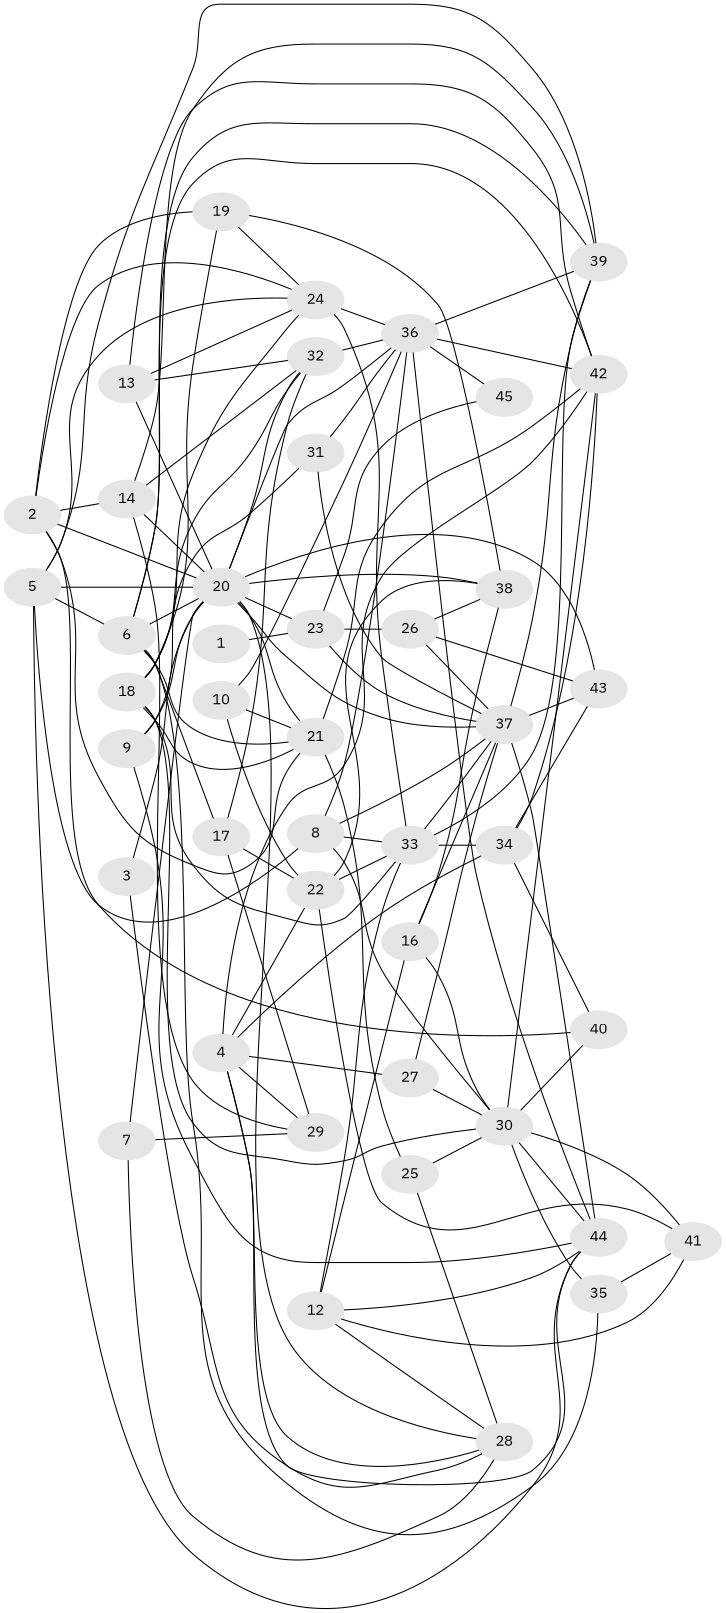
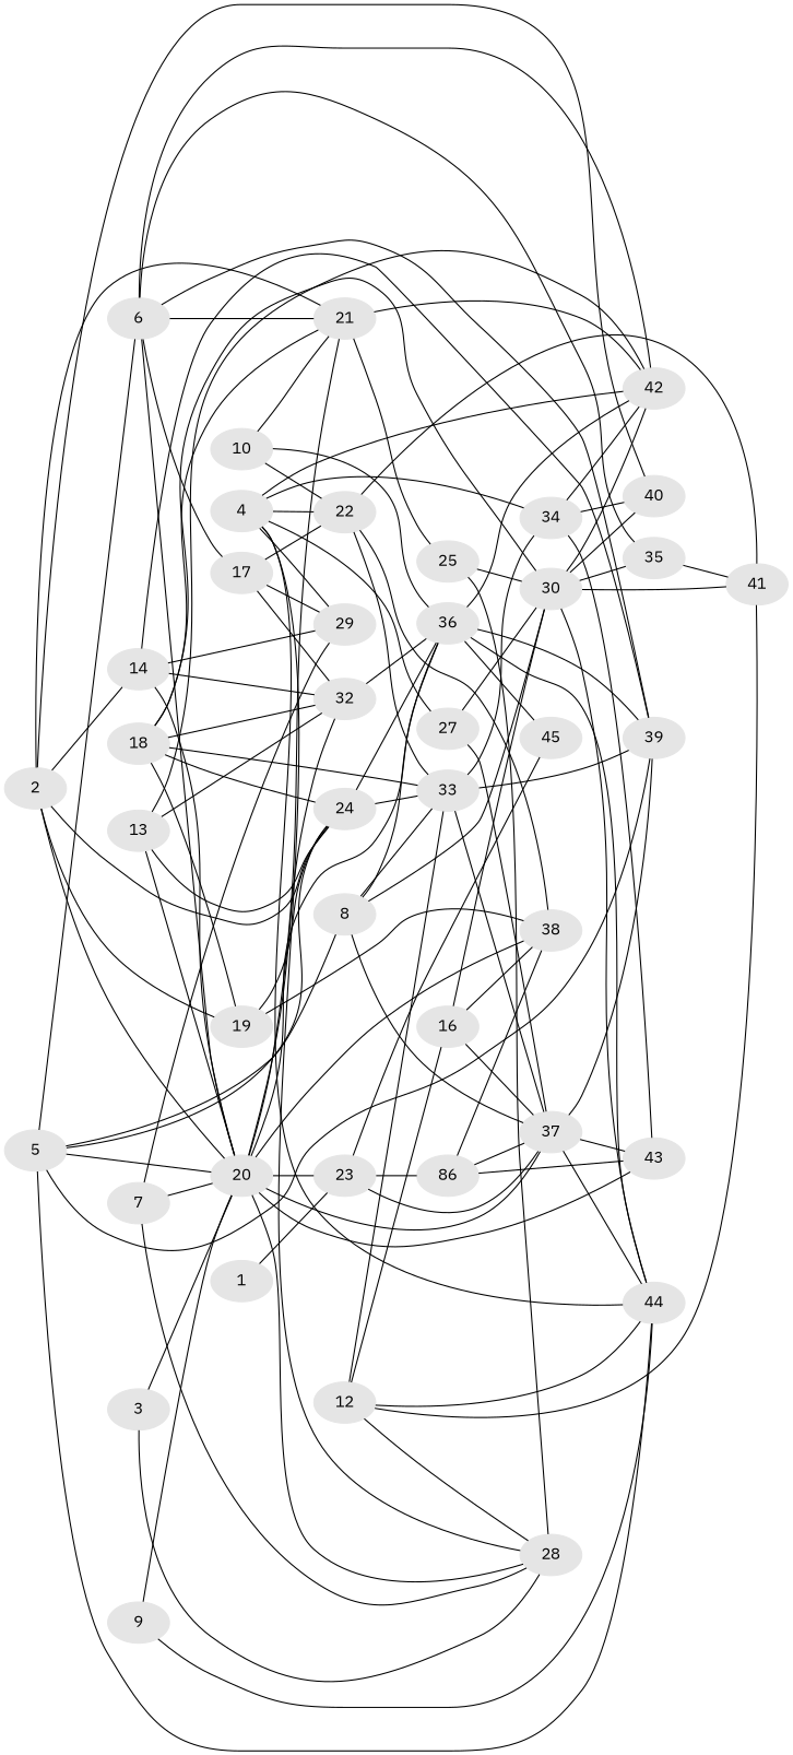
  graph {
    fontname="IBM Plex Sans"
    rankdir=LR
    node [color=gray90 fontname="IBM Plex Sans" style=filled]
    edge [fontname="IBM Plex Sans" weight=1.0]
    1
    23
    37
-   26
+   26 [label=86]
    45
    24
    33
    36
    2
    14
    19
    20
    21
    40
    29
    39
    32
    38
    28
    43
    42
    25
    3
    4
    22
    27
    34
    44
    41
    30
    5
    6
    8
    17
    35
    7
    9
-   31
    10
    12
    16
    13
    18
    1 -- 23
    23 -- 37
    23 -- 26 [weight=2.0]
    23 -- 45
    37 -- 39
    37 -- 43
    37 -- 44
    26 -- 37 [weight=2.0]
    26 -- 38
    26 -- 43
    24 -- 33
    24 -- 36
    33 -- 37
    33 -- 39
    33 -- 34
    36 -- 45
    36 -- 39
    36 -- 42 [weight=2.0]
    36 -- 44
    2 -- 24
    2 -- 14
    2 -- 19
    2 -- 20
    2 -- 21
    2 -- 40
    14 -- 20
    14 -- 29
    14 -- 39
    14 -- 32
    19 -- 24
    19 -- 38
    20 -- 23
    20 -- 37
    20 -- 36
    20 -- 21
    20 -- 32
    20 -- 38
    20 -- 28
    20 -- 43
    21 -- 42
    21 -- 25
    32 -- 36
    25 -- 28
    25 -- 30
    3 -- 20
    3 -- 28
    4 -- 29
    4 -- 28
    4 -- 42
    4 -- 22
    4 -- 27
    4 -- 34
    4 -- 44
    22 -- 33
    22 -- 38
    22 -- 41
    27 -- 37
    27 -- 30
    34 -- 40
    34 -- 43
    34 -- 42
    30 -- 40
    30 -- 42
    30 -- 44 [weight=2.0]
    30 -- 41
    30 -- 35
    5 -- 24
    5 -- 20 [weight=2.0]
    5 -- 39
    5 -- 44
    5 -- 6
    5 -- 8
    6 -- 20
    6 -- 21
    6 -- 39
    6 -- 42
    6 -- 17
    6 -- 35
    8 -- 37
    8 -- 33
    8 -- 36
    8 -- 30
    17 -- 29
    17 -- 32
    17 -- 22
    35 -- 41
    7 -- 20
    7 -- 29
    7 -- 28
    9 -- 20
    9 -- 44
-   9 -- 31
-   31 -- 37
-   31 -- 36
    10 -- 36
    10 -- 21
    10 -- 22
    12 -- 33
    12 -- 28
    12 -- 44
    12 -- 41
    12 -- 16
    16 -- 37
    16 -- 38
    16 -- 30
    13 -- 24
    13 -- 20
    13 -- 32
    13 -- 42
    18 -- 24
    18 -- 33
    18 -- 19
    18 -- 21
    18 -- 32
    18 -- 30
  }
